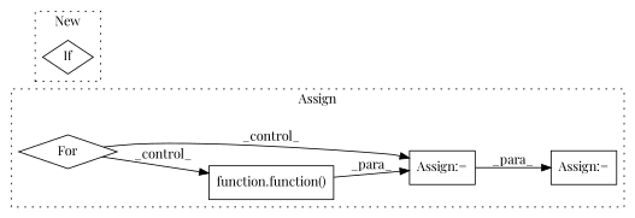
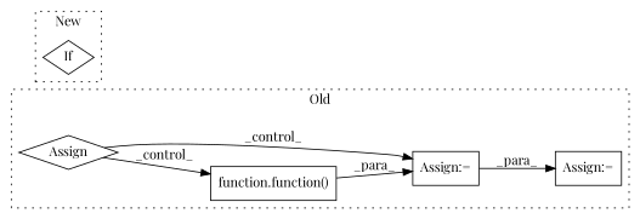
  digraph {
    fontname="Playfair Display"
    rankdir=LR
    node [a=68 fontname="Playfair Display" l=3 shape=box]
    edge [fontname="Playfair Display"]
    n1 [a=75 l="6,1" label="function.function()" s="9894,9901"]
    n2 [label="Assign:=" s=9891]
-   n3 [a=107 l="4,14" label=For s="9747,9768" shape=diamond]
+   n3 [a=107 l="4,14" label=Assign s="9747,9768" shape=diamond]
    n4 [label="Assign:=" s=10089]
    n5 [a=96 l="3,18" label=If s="8518,8543" shape=diamond]
    subgraph cluster_1 {
-     label=Assign
+     label=Old
      style=dotted
      n1
      n2
      n3
      n4
    }
    subgraph cluster_2 {
      label=New
      style=dotted
      n5
    }
    n1 -> n2 [label=_para_]
    n2 -> n4 [label=_para_]
    n3 -> n1 [label=_control_]
    n3 -> n2 [label=_control_]
  }
